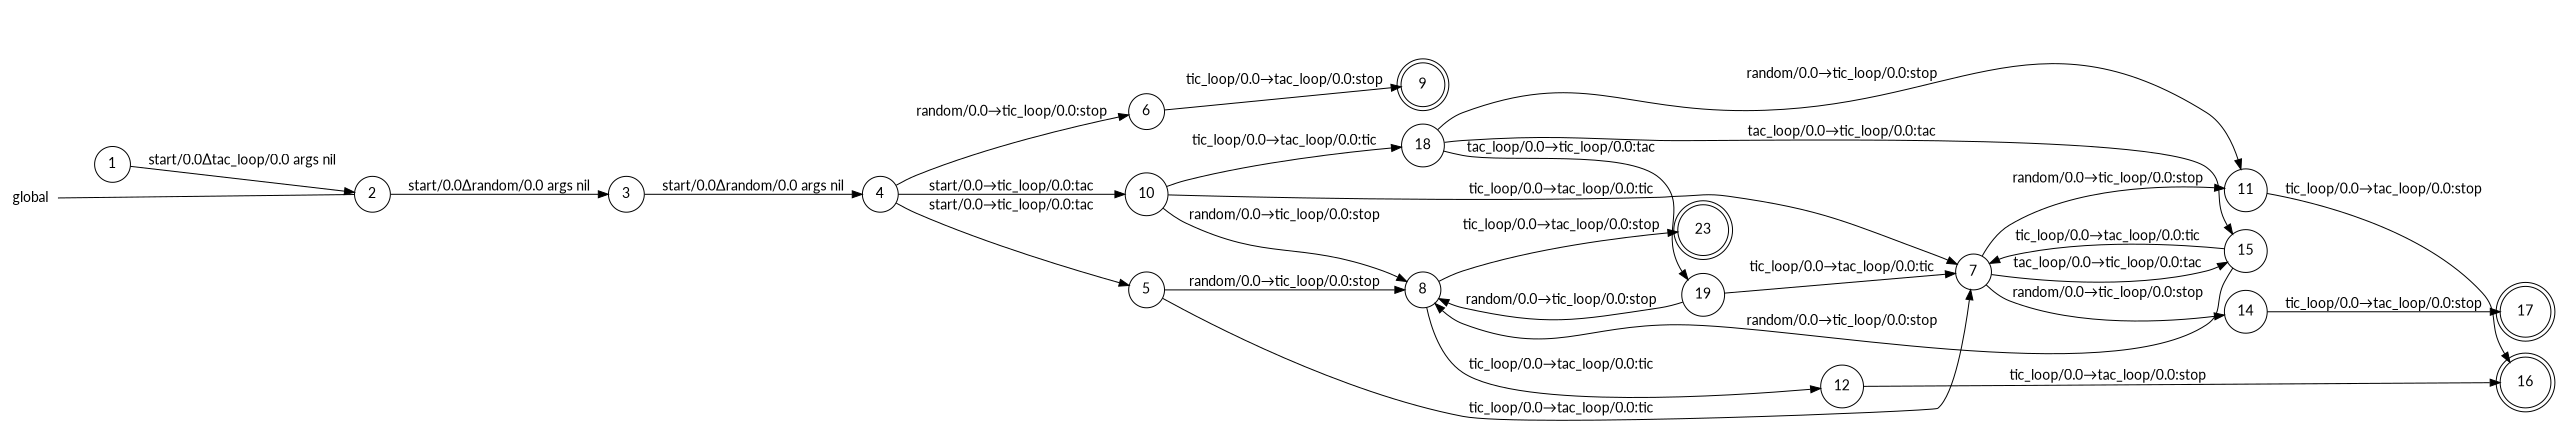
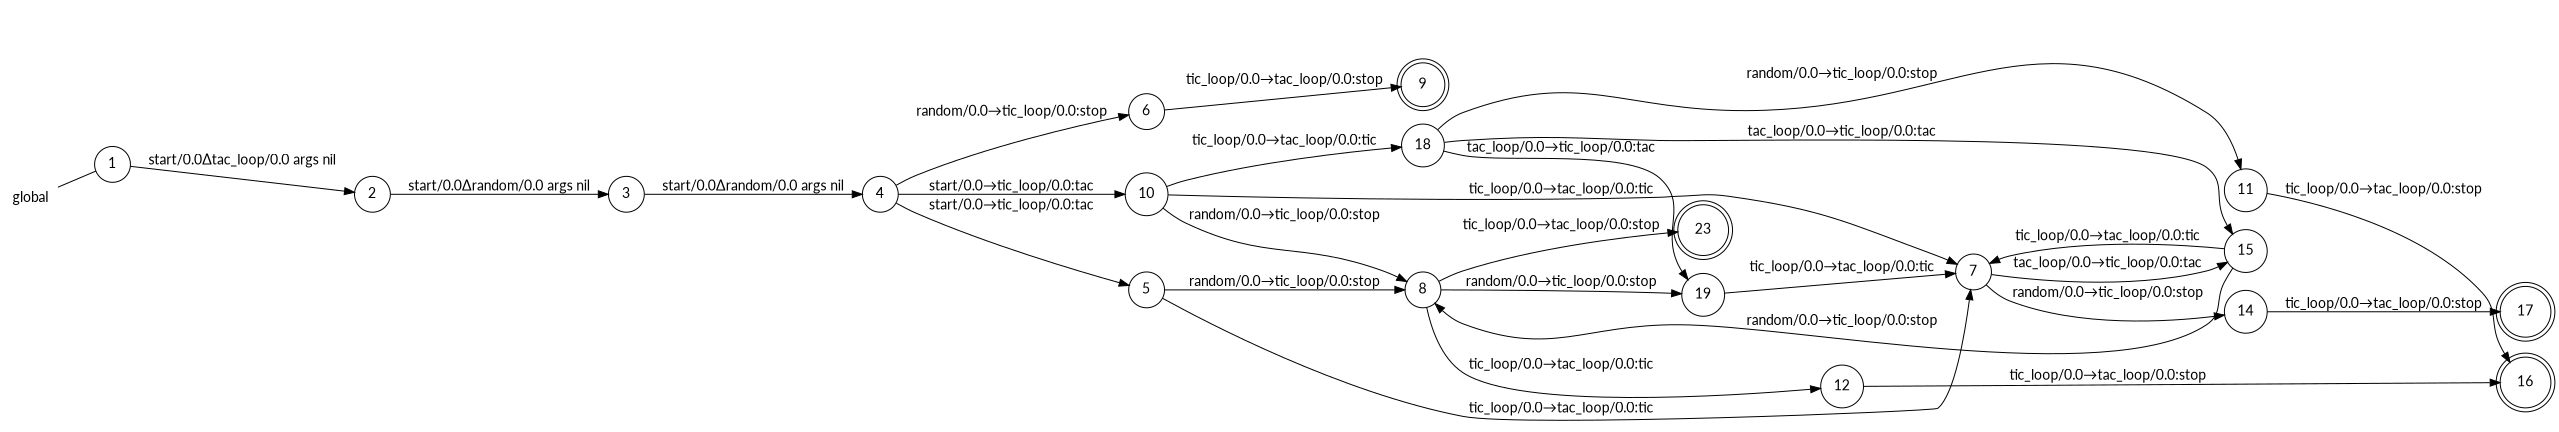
  digraph {
    fontname=Lato
    rankdir=LR
    node [fontname=Lato shape=circle]
    edge [fontname=Lato]
    n1 [label=global shape=plaintext]
    n2 [label=1]
    n3 [label=2]
    n4 [label=14]
    n5 [label=17 shape=doublecircle]
    n6 [label=9 shape=doublecircle]
    n7 [label=8]
    n8 [label=12]
    n9 [label=23 shape=doublecircle]
    n10 [label=16 shape=doublecircle]
    n11 [label=3]
    n12 [label=7]
    n13 [label=11]
    n14 [label=15]
    n15 [label=19]
    n16 [label=4]
    n17 [label=6]
    n18 [label=10]
    n19 [label=5]
    n20 [label=18]
-   n1 -> n3 [arrowhead=none]
+   n1 -> n2 [arrowhead=none]
    n2 -> n3 [label="start/0.0Δtac_loop/0.0 args nil"]
    n3 -> n11 [label="start/0.0Δrandom/0.0 args nil"]
    n4 -> n5 [label="tic_loop/0.0→tac_loop/0.0:stop"]
    n7 -> n8 [label="tic_loop/0.0→tac_loop/0.0:tic"]
    n7 -> n9 [label="tic_loop/0.0→tac_loop/0.0:stop"]
    n8 -> n10 [label="tic_loop/0.0→tac_loop/0.0:stop"]
    n11 -> n16 [label="start/0.0Δrandom/0.0 args nil"]
    n12 -> n4 [label="random/0.0→tic_loop/0.0:stop"]
-   n12 -> n13 [label="random/0.0→tic_loop/0.0:stop"]
    n12 -> n14 [label="tac_loop/0.0→tic_loop/0.0:tac"]
    n13 -> n10 [label="tic_loop/0.0→tac_loop/0.0:stop"]
    n14 -> n7 [label="random/0.0→tic_loop/0.0:stop"]
    n14 -> n12 [label="tic_loop/0.0→tac_loop/0.0:tic"]
-   n15 -> n7 [label="random/0.0→tic_loop/0.0:stop"]
+   n7 -> n15 [label="random/0.0→tic_loop/0.0:stop"]
    n15 -> n12 [label="tic_loop/0.0→tac_loop/0.0:tic"]
    n16 -> n17 [label="random/0.0→tic_loop/0.0:stop"]
    n16 -> n18 [label="start/0.0→tic_loop/0.0:tac"]
    n16 -> n19 [label="start/0.0→tic_loop/0.0:tac"]
    n17 -> n6 [label="tic_loop/0.0→tac_loop/0.0:stop"]
    n18 -> n7 [label="random/0.0→tic_loop/0.0:stop"]
    n18 -> n12 [label="tic_loop/0.0→tac_loop/0.0:tic"]
    n18 -> n20 [label="tic_loop/0.0→tac_loop/0.0:tic"]
    n19 -> n7 [label="random/0.0→tic_loop/0.0:stop"]
    n19 -> n12 [label="tic_loop/0.0→tac_loop/0.0:tic"]
    n20 -> n13 [label="random/0.0→tic_loop/0.0:stop"]
    n20 -> n14 [label="tac_loop/0.0→tic_loop/0.0:tac"]
    n20 -> n15 [label="tac_loop/0.0→tic_loop/0.0:tac"]
  }
